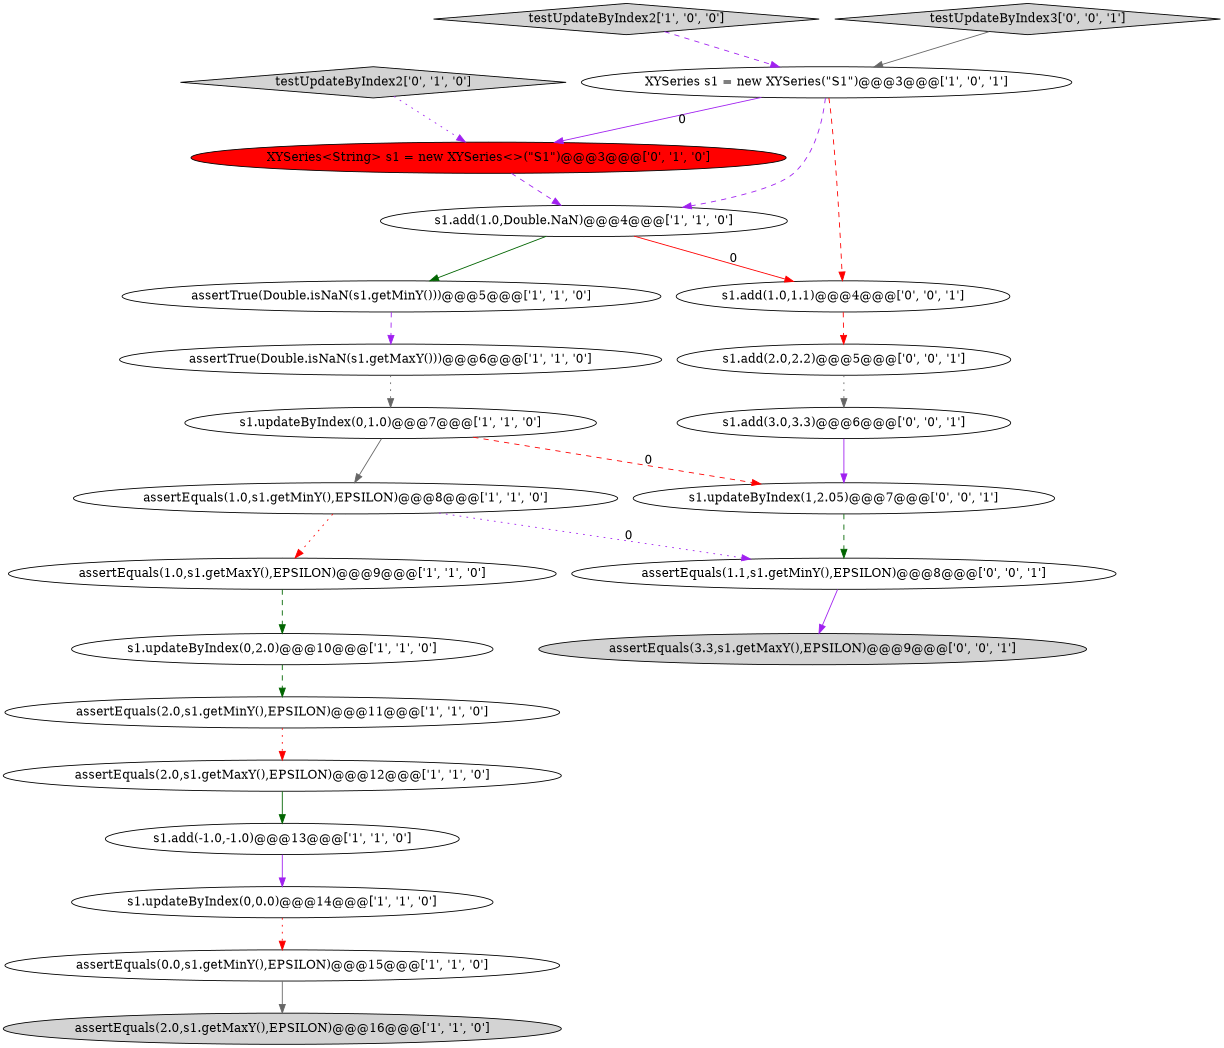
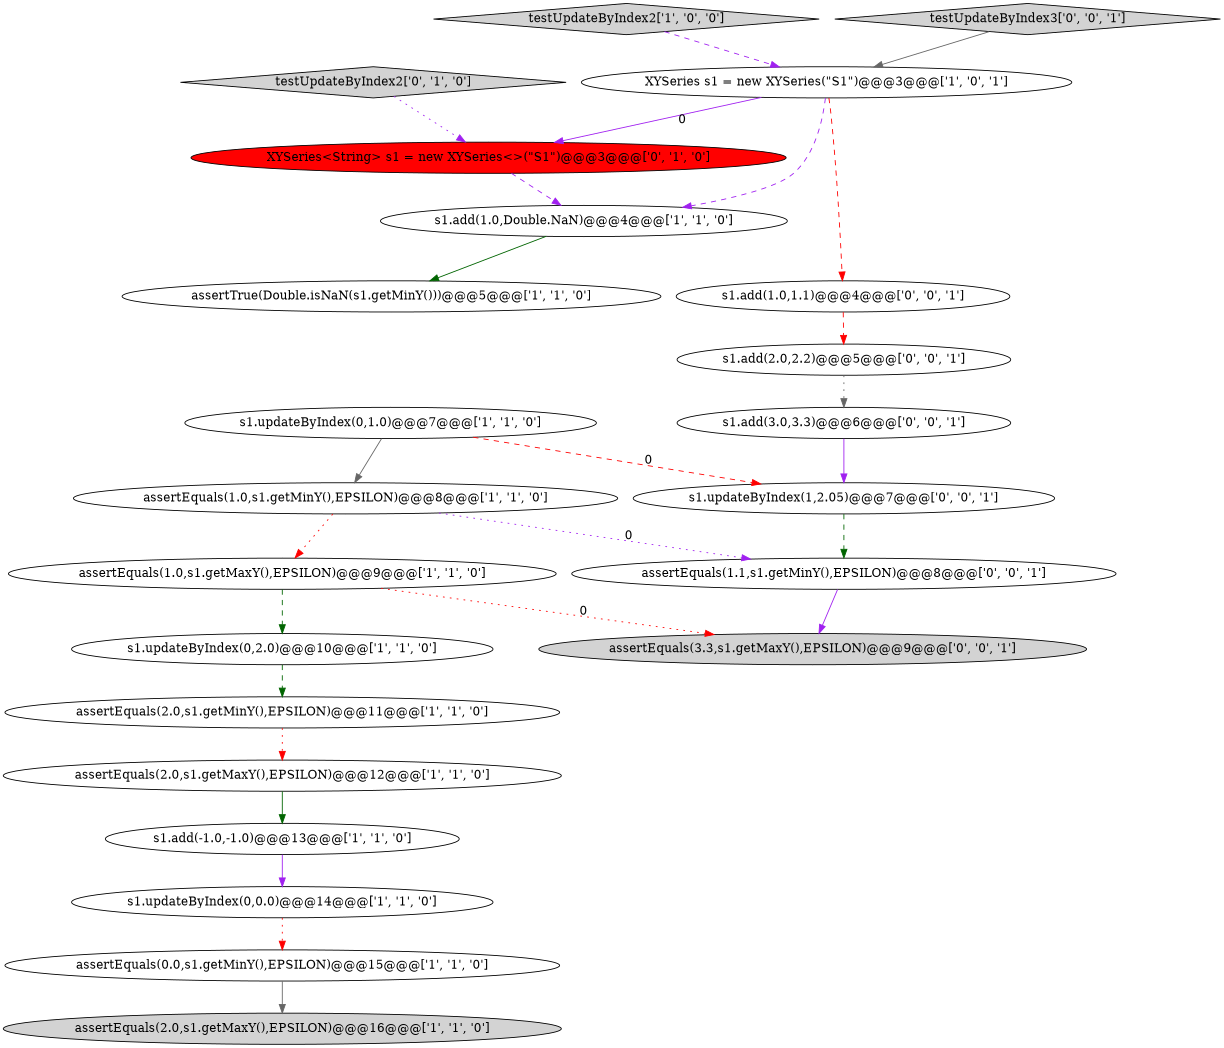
  digraph {
    node [fillcolor=white shape=ellipse style=filled]
    edge [color=purple style=dashed]
    n1 [label="XYSeries s1 = new XYSeries(\"S1\")@@@3@@@['1', '0', '1']"]
    n2 [label="s1.add(1.0,Double.NaN)@@@4@@@['1', '1', '0']"]
    n3 [label="s1.add(1.0,1.1)@@@4@@@['0', '0', '1']"]
    n4 [fillcolor=red label="XYSeries<String> s1 = new XYSeries<>(\"S1\")@@@3@@@['0', '1', '0']"]
    n5 [label="assertTrue(Double.isNaN(s1.getMinY()))@@@5@@@['1', '1', '0']"]
    n6 [label="s1.add(2.0,2.2)@@@5@@@['0', '0', '1']"]
-   n7 [label="assertTrue(Double.isNaN(s1.getMaxY()))@@@6@@@['1', '1', '0']"]
    n8 [label="s1.add(3.0,3.3)@@@6@@@['0', '0', '1']"]
    n9 [label="assertEquals(1.0,s1.getMinY(),EPSILON)@@@8@@@['1', '1', '0']"]
    n10 [label="assertEquals(1.1,s1.getMinY(),EPSILON)@@@8@@@['0', '0', '1']"]
    n11 [label="assertEquals(1.0,s1.getMaxY(),EPSILON)@@@9@@@['1', '1', '0']"]
    n12 [fillcolor=lightgray label="assertEquals(3.3,s1.getMaxY(),EPSILON)@@@9@@@['0', '0', '1']"]
    n13 [label="s1.updateByIndex(0,2.0)@@@10@@@['1', '1', '0']"]
    n14 [fillcolor=lightgray label="testUpdateByIndex2['0', '1', '0']" shape=diamond]
    n15 [label="s1.updateByIndex(1,2.05)@@@7@@@['0', '0', '1']"]
    n16 [fillcolor=lightgray label="testUpdateByIndex2['1', '0', '0']" shape=diamond]
    n17 [fillcolor=lightgray label="testUpdateByIndex3['0', '0', '1']" shape=diamond]
    n18 [label="s1.updateByIndex(0,1.0)@@@7@@@['1', '1', '0']"]
    n19 [label="assertEquals(2.0,s1.getMinY(),EPSILON)@@@11@@@['1', '1', '0']"]
    n20 [label="assertEquals(2.0,s1.getMaxY(),EPSILON)@@@12@@@['1', '1', '0']"]
    n21 [label="s1.add(-1.0,-1.0)@@@13@@@['1', '1', '0']"]
    n22 [label="s1.updateByIndex(0,0.0)@@@14@@@['1', '1', '0']"]
    n23 [fillcolor=lightgray label="assertEquals(2.0,s1.getMaxY(),EPSILON)@@@16@@@['1', '1', '0']"]
    n24 [label="assertEquals(0.0,s1.getMinY(),EPSILON)@@@15@@@['1', '1', '0']"]
    n1 -> n2
    n1 -> n3 [color=red]
    n1 -> n4 [label=0 style=solid]
-   n2 -> n3 [color=red label=0 style=solid]
    n2 -> n5 [color=darkgreen style=solid]
    n3 -> n6 [color=red]
    n4 -> n2
-   n5 -> n7
    n6 -> n8 [color=gray40 style=dotted]
-   n7 -> n18 [color=gray40 style=dotted]
    n8 -> n15 [style=solid]
    n9 -> n10 [label=0 style=dotted]
    n9 -> n11 [color=red style=dotted]
    n10 -> n12 [style=solid]
+   n11 -> n12 [color=red label=0 style=dotted]
    n11 -> n13 [color=darkgreen]
    n13 -> n19 [color=darkgreen]
    n14 -> n4 [style=dotted]
    n15 -> n10 [color=darkgreen]
    n16 -> n1
    n17 -> n1 [color=gray40 style=solid]
    n18 -> n9 [color=gray40 style=solid]
    n18 -> n15 [color=red label=0]
    n19 -> n20 [color=red style=dotted]
    n20 -> n21 [color=darkgreen style=solid]
    n21 -> n22 [style=solid]
    n22 -> n24 [color=red style=dotted]
    n24 -> n23 [color=gray40 style=solid]
  }
